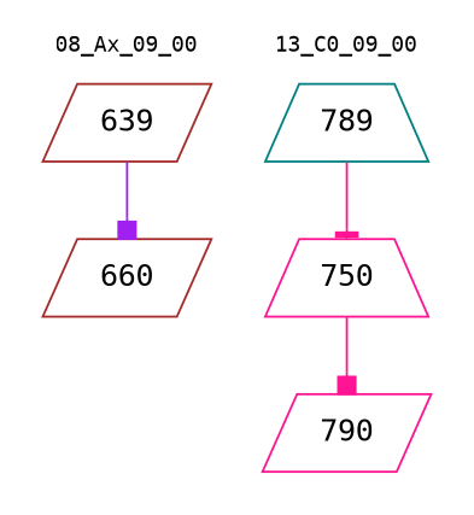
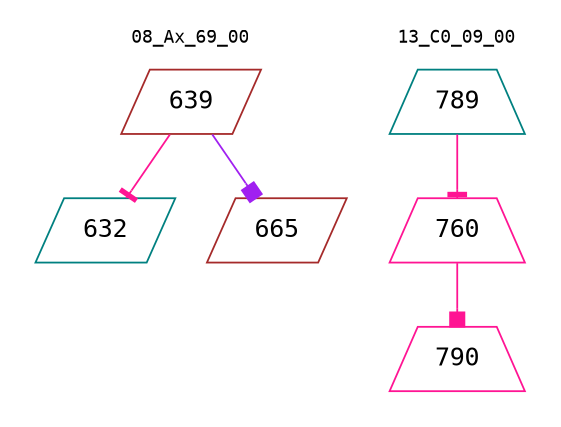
  digraph {
    fontname="DejaVu Sans Mono"
    node [color=brown fontname="DejaVu Sans Mono" shape=parallelogram]
    edge [arrowhead=tee color=deeppink fontname="DejaVu Sans Mono"]
    n1 [label=639]
-   n3 [label=660]
-   n4 [color=deeppink label=750 shape=trapezium]
-   n5 [color=deeppink label=790]
+   n2 [color=teal label=632]
+   n3 [label=665]
+   n4 [color=deeppink label=760 shape=trapezium]
+   n5 [color=deeppink label=790 shape=trapezium]
    n6 [color=teal label=789 shape=trapezium]
    subgraph cluster_1 {
      color=white
      fontsize=10
-     label="08_Ax_09_00"
+     label="08_Ax_69_00"
      n1
+     n2
      n3
    }
    subgraph cluster_2 {
      color=white
      fontsize=10
      label="13_C0_09_00"
      n4
      n5
      n6
    }
+   n1 -> n2
    n1 -> n3 [arrowhead=box color=purple]
    n4 -> n5 [arrowhead=box]
    n6 -> n4
  }
